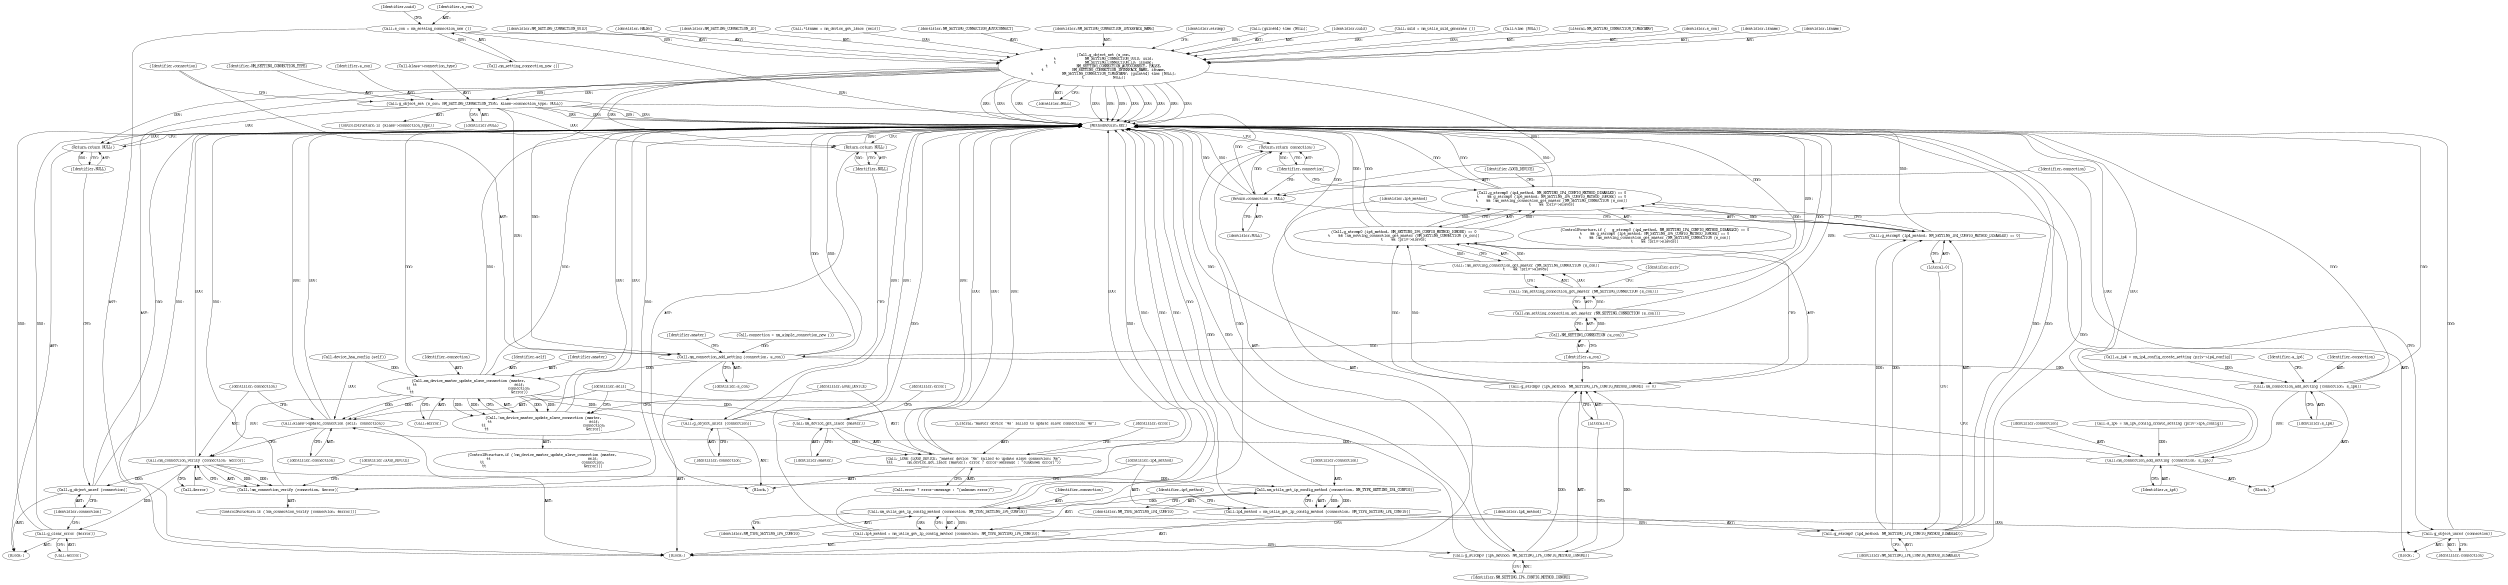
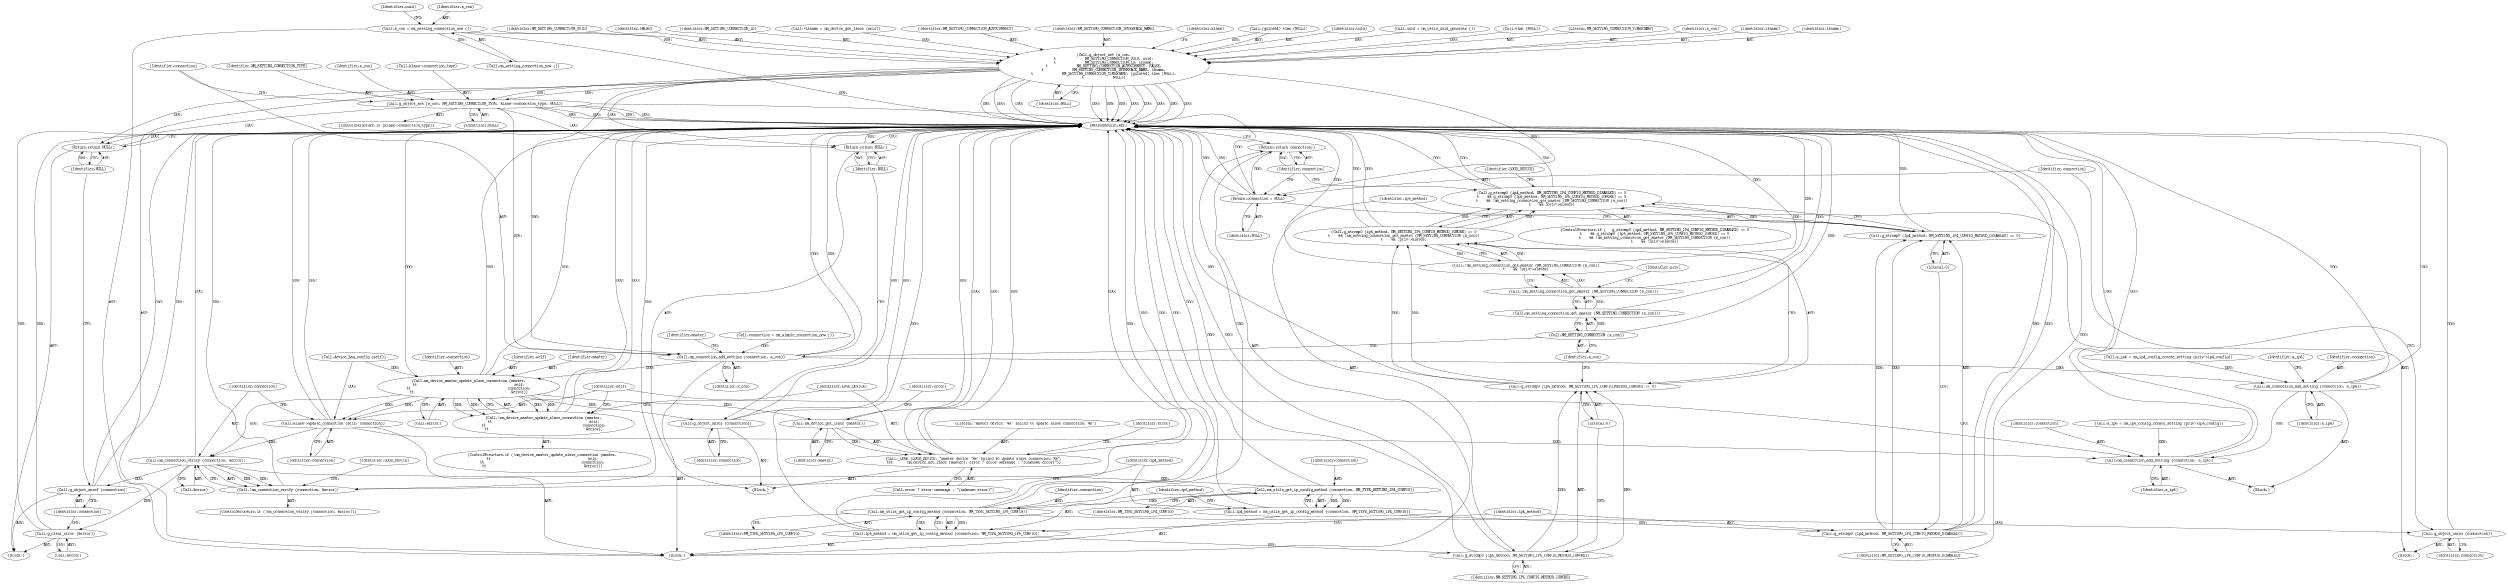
  digraph {
    fontname="Courier Prime"
    node [fontname="Courier Prime"]
    edge [fontname="Courier Prime"]
    n1 [label="(Call,s_con = nm_setting_connection_new ())"]
    n2 [label="(Call,g_object_set (s_con,\n\t              NM_SETTING_CONNECTION_UUID, uuid,\n\t              NM_SETTING_CONNECTION_ID, ifname,\n\t              NM_SETTING_CONNECTION_AUTOCONNECT, FALSE,\n\t              NM_SETTING_CONNECTION_INTERFACE_NAME, ifname,\n\t              NM_SETTING_CONNECTION_TIMESTAMP, (guint64) time (NULL),\n\t              NULL))"]
    n3 [label="(Block,)"]
    n4 [label="(MethodReturn,RET)"]
    n5 [label="(Call,nm_setting_connection_new ())"]
    n6 [label="(Call,g_object_set (s_con, NM_SETTING_CONNECTION_TYPE, klass->connection_type, NULL))"]
    n7 [label="(Call,nm_connection_add_setting (connection, s_con))"]
    n8 [label="(Return,return NULL;)"]
    n9 [label="(Return,return NULL;)"]
    n10 [label="(Return,connection = NULL)"]
    n11 [label="(Identifier,NULL)"]
    n12 [label="(Return,return connection;)"]
    n13 [label="(ControlStructure,if (klass->connection_type))"]
    n14 [label="(Identifier,NULL)"]
    n15 [label="(Call,nm_device_master_update_slave_connection (master,\n\t\t                                               self,\n\t\t                                               connection,\n\t\t                                               &error))"]
    n16 [label="(Call,nm_connection_add_setting (connection, s_ip4))"]
    n17 [label="(Identifier,s_con)"]
    n18 [label="(Block,)"]
    n19 [label="(Identifier,NULL)"]
    n20 [label="(Block,)"]
    n21 [label="(Identifier,NULL)"]
    n22 [label="(Block,)"]
    n23 [label="(Identifier,NULL)"]
    n24 [label="(Call,!nm_device_master_update_slave_connection (master,\n\t\t                                               self,\n\t\t                                               connection,\n\t\t                                               &error))"]
    n25 [label="(Call,nm_device_get_iface (master))"]
    n26 [label="(Call,g_object_unref (connection))"]
    n27 [label="(Call,klass->update_connection (self, connection))"]
    n28 [label="(Call,nm_connection_verify (connection, &error))"]
    n29 [label="(Call,&error)"]
    n30 [label="(Call,nm_connection_add_setting (connection, s_ip6))"]
    n31 [label="(Block,)"]
    n32 [label="(Identifier,s_ip4)"]
    n33 [label="(Call,NM_SETTING_CONNECTION (s_con))"]
    n34 [label="(Call,nm_setting_connection_get_master (NM_SETTING_CONNECTION (s_con)))"]
    n35 [label="(Identifier,s_con)"]
    n36 [label="(ControlStructure,if (!nm_device_master_update_slave_connection (master,\n\t\t                                               self,\n\t\t                                               connection,\n\t\t                                               &error)))"]
    n37 [label="(Call,_LOGE (LOGD_DEVICE, \"master device '%s' failed to update slave connection: %s\",\n\t\t\t       nm_device_get_iface (master), error ? error->message : \"(unknown error)\"))"]
    n38 [label="(Identifier,master)"]
    n39 [label="(Identifier,connection)"]
    n40 [label="(Identifier,connection)"]
    n41 [label="(Call,!nm_connection_verify (connection, &error))"]
    n42 [label="(Call,g_clear_error (&error))"]
    n43 [label="(Call,g_object_unref (connection))"]
    n44 [label="(Call,nm_utils_get_ip_config_method (connection, NM_TYPE_SETTING_IP4_CONFIG))"]
    n45 [label="(Call,&error)"]
    n46 [label="(Call,error ? error->message : \"(unknown error)\")"]
    n47 [label="(ControlStructure,if (!nm_connection_verify (connection, &error)))"]
    n48 [label="(Call,&error)"]
    n49 [label="(Identifier,connection)"]
    n50 [label="(Call,ip4_method = nm_utils_get_ip_config_method (connection, NM_TYPE_SETTING_IP4_CONFIG))"]
    n51 [label="(Call,nm_utils_get_ip_config_method (connection, NM_TYPE_SETTING_IP6_CONFIG))"]
    n52 [label="(Identifier,NM_TYPE_SETTING_IP4_CONFIG)"]
    n53 [label="(Call,g_strcmp0 (ip4_method, NM_SETTING_IP4_CONFIG_METHOD_DISABLED))"]
    n54 [label="(Call,ip6_method = nm_utils_get_ip_config_method (connection, NM_TYPE_SETTING_IP6_CONFIG))"]
    n55 [label="(Call,g_object_unref (connection))"]
    n56 [label="(Identifier,NM_TYPE_SETTING_IP6_CONFIG)"]
    n57 [label="(Call,g_strcmp0 (ip4_method, NM_SETTING_IP4_CONFIG_METHOD_DISABLED) == 0)"]
    n58 [label="(Identifier,NM_SETTING_IP4_CONFIG_METHOD_DISABLED)"]
    n59 [label="(Call,g_strcmp0 (ip4_method, NM_SETTING_IP4_CONFIG_METHOD_DISABLED) == 0\n\t    && g_strcmp0 (ip6_method, NM_SETTING_IP6_CONFIG_METHOD_IGNORE) == 0\n\t    && !nm_setting_connection_get_master (NM_SETTING_CONNECTION (s_con))\n\t    && !priv->slaves)"]
    n60 [label="(Literal,0)"]
    n61 [label="(Call,g_strcmp0 (ip6_method, NM_SETTING_IP6_CONFIG_METHOD_IGNORE) == 0\n\t    && !nm_setting_connection_get_master (NM_SETTING_CONNECTION (s_con))\n\t    && !priv->slaves)"]
    n62 [label="(ControlStructure,if (   g_strcmp0 (ip4_method, NM_SETTING_IP4_CONFIG_METHOD_DISABLED) == 0\n\t    && g_strcmp0 (ip6_method, NM_SETTING_IP6_CONFIG_METHOD_IGNORE) == 0\n\t    && !nm_setting_connection_get_master (NM_SETTING_CONNECTION (s_con))\n\t    && !priv->slaves))"]
    n63 [label="(Call,g_strcmp0 (ip6_method, NM_SETTING_IP6_CONFIG_METHOD_IGNORE) == 0)"]
    n64 [label="(Call,!nm_setting_connection_get_master (NM_SETTING_CONNECTION (s_con))\n\t    && !priv->slaves)"]
    n65 [label="(Call,g_strcmp0 (ip6_method, NM_SETTING_IP6_CONFIG_METHOD_IGNORE))"]
    n66 [label="(Identifier,connection)"]
    n67 [label="(Identifier,connection)"]
    n68 [label="(Identifier,NM_SETTING_IP6_CONFIG_METHOD_IGNORE)"]
    n69 [label="(Literal,0)"]
    n70 [label="(Call,!nm_setting_connection_get_master (NM_SETTING_CONNECTION (s_con)))"]
    n71 [label="(Identifier,s_ip6)"]
    n72 [label="(Call,s_ip4 = nm_ip4_config_create_setting (priv->ip4_config))"]
    n73 [label="(Identifier,priv)"]
    n74 [label="(Identifier,connection)"]
    n75 [label="(Identifier,uuid)"]
    n76 [label="(Call,device_has_config (self))"]
    n77 [label="(Identifier,error)"]
    n78 [label="(Call,s_ip6 = nm_ip6_config_create_setting (priv->ip6_config))"]
    n79 [label="(Identifier,LOGD_DEVICE)"]
    n80 [label="(Call,uuid = nm_utils_uuid_generate ())"]
    n81 [label="(Identifier,LOGD_DEVICE)"]
    n82 [label="(Call,time (NULL))"]
    n83 [label="(Identifier,connection)"]
    n84 [label="(Identifier,ip4_method)"]
    n85 [label="(Identifier,connection)"]
    n86 [label="(Call,connection = nm_simple_connection_new ())"]
    n87 [label="(Literal,NM_SETTING_CONNECTION_TIMESTAMP)"]
    n88 [label="(Identifier,connection)"]
    n89 [label="(Call,klass->connection_type)"]
    n90 [label="(Identifier,s_con)"]
    n91 [label="(Identifier,connection)"]
    n92 [label="(Identifier,ifname)"]
    n93 [label="(Identifier,NM_SETTING_CONNECTION_TYPE)"]
    n94 [label="(Literal,\"master device '%s' failed to update slave connection: %s\")"]
    n95 [label="(Identifier,LOGD_DEVICE)"]
    n96 [label="(Identifier,uuid)"]
    n97 [label="(Identifier,self)"]
    n98 [label="(Identifier,ifname)"]
    n99 [label="(Identifier,ip6_method)"]
    n100 [label="(Identifier,s_con)"]
    n101 [label="(Identifier,NM_SETTING_CONNECTION_UUID)"]
    n102 [label="(Identifier,FALSE)"]
    n103 [label="(Identifier,NM_SETTING_CONNECTION_ID)"]
    n104 [label="(Identifier,connection)"]
    n105 [label="(Call,*ifname = nm_device_get_iface (self))"]
    n106 [label="(Identifier,NM_SETTING_CONNECTION_AUTOCONNECT)"]
    n107 [label="(Identifier,connection)"]
    n108 [label="(Identifier,s_con)"]
    n109 [label="(Identifier,s_ip6)"]
    n110 [label="(Identifier,master)"]
    n111 [label="(Identifier,NM_SETTING_CONNECTION_INTERFACE_NAME)"]
    n112 [label="(Identifier,connection)"]
    n113 [label="(Identifier,ip4_method)"]
-   n114 [label="(Identifier,strcmp)"]
+   n114 [label="(Identifier,klass)"]
    n115 [label="(Identifier,ip6_method)"]
    n116 [label="(Identifier,error)"]
    n117 [label="(Identifier,self)"]
    n118 [label="(Identifier,master)"]
    n119 [label="(Call,(guint64) time (NULL))"]
    n1 -> n2 [label="DDG: "]
    n1 -> n3 [label="AST: "]
    n1 -> n4 [label="DDG: "]
    n1 -> n5 [label="DDG: "]
    n2 -> n3 [label="AST: "]
    n2 -> n4 [label="DDG: "]
    n2 -> n4 [label="DDG: "]
    n2 -> n4 [label="DDG: "]
    n2 -> n4 [label="DDG: "]
    n2 -> n4 [label="DDG: "]
    n2 -> n4 [label="DDG: "]
    n2 -> n4 [label="DDG: "]
    n2 -> n4 [label="DDG: "]
    n2 -> n4 [label="DDG: "]
    n2 -> n4 [label="DDG: "]
    n2 -> n4 [label="DDG: "]
    n2 -> n6 [label="DDG: "]
    n2 -> n6 [label="DDG: "]
    n2 -> n7 [label="DDG: "]
    n2 -> n8 [label="DDG: "]
    n2 -> n9 [label="DDG: "]
    n2 -> n10 [label="DDG: "]
    n2 -> n11 [label="CFG: "]
    n4 -> n8 [label="CFG: "]
    n4 -> n9 [label="CFG: "]
    n4 -> n12 [label="CFG: "]
    n5 -> n1 [label="AST: "]
    n6 -> n4 [label="DDG: "]
    n6 -> n4 [label="DDG: "]
    n6 -> n4 [label="DDG: "]
    n6 -> n4 [label="DDG: "]
    n6 -> n7 [label="DDG: "]
    n6 -> n8 [label="DDG: "]
    n6 -> n9 [label="DDG: "]
    n6 -> n10 [label="DDG: "]
    n6 -> n13 [label="AST: "]
    n6 -> n14 [label="CFG: "]
    n7 -> n3 [label="AST: "]
    n7 -> n4 [label="DDG: "]
    n7 -> n4 [label="DDG: "]
    n7 -> n15 [label="DDG: "]
    n7 -> n16 [label="DDG: "]
    n7 -> n17 [label="CFG: "]
    n8 -> n4 [label="DDG: "]
    n8 -> n18 [label="AST: "]
    n8 -> n19 [label="CFG: "]
    n9 -> n4 [label="DDG: "]
    n9 -> n20 [label="AST: "]
    n9 -> n21 [label="CFG: "]
    n10 -> n4 [label="DDG: "]
    n10 -> n4 [label="DDG: "]
    n10 -> n12 [label="DDG: "]
    n10 -> n22 [label="AST: "]
    n10 -> n23 [label="CFG: "]
    n11 -> n2 [label="AST: "]
    n12 -> n3 [label="AST: "]
    n12 -> n67 [label="CFG: "]
    n14 -> n6 [label="AST: "]
    n15 -> n4 [label="DDG: "]
    n15 -> n4 [label="DDG: "]
    n15 -> n4 [label="DDG: "]
    n15 -> n24 [label="AST: "]
    n15 -> n24 [label="DDG: "]
    n15 -> n24 [label="DDG: "]
    n15 -> n24 [label="DDG: "]
    n15 -> n24 [label="DDG: "]
    n15 -> n25 [label="DDG: "]
    n15 -> n26 [label="DDG: "]
    n15 -> n27 [label="DDG: "]
    n15 -> n27 [label="DDG: "]
    n15 -> n28 [label="DDG: "]
    n15 -> n29 [label="CFG: "]
    n16 -> n4 [label="DDG: "]
    n16 -> n4 [label="DDG: "]
    n16 -> n30 [label="DDG: "]
    n16 -> n31 [label="AST: "]
    n16 -> n32 [label="CFG: "]
    n17 -> n7 [label="AST: "]
    n19 -> n8 [label="AST: "]
    n19 -> n8 [label="DDG: "]
    n19 -> n26 [label="CFG: "]
    n21 -> n9 [label="AST: "]
    n21 -> n9 [label="DDG: "]
    n21 -> n43 [label="CFG: "]
    n23 -> n10 [label="AST: "]
    n24 -> n4 [label="DDG: "]
    n24 -> n4 [label="DDG: "]
    n24 -> n15 [label="CFG: "]
    n24 -> n36 [label="AST: "]
    n25 -> n4 [label="DDG: "]
    n25 -> n37 [label="AST: "]
    n25 -> n37 [label="DDG: "]
    n25 -> n38 [label="CFG: "]
    n26 -> n4 [label="DDG: "]
    n26 -> n4 [label="DDG: "]
    n26 -> n18 [label="AST: "]
    n26 -> n39 [label="CFG: "]
    n27 -> n3 [label="AST: "]
    n27 -> n4 [label="DDG: "]
    n27 -> n4 [label="DDG: "]
-   n27 -> n28 [label="CFG: "]
+   n27 -> n28 [label="DDG: "]
    n27 -> n40 [label="CFG: "]
    n28 -> n4 [label="DDG: "]
    n28 -> n41 [label="AST: "]
    n28 -> n41 [label="DDG: "]
    n28 -> n41 [label="DDG: "]
    n28 -> n42 [label="DDG: "]
    n28 -> n43 [label="DDG: "]
    n28 -> n44 [label="DDG: "]
    n28 -> n45 [label="CFG: "]
    n29 -> n15 [label="AST: "]
    n30 -> n4 [label="DDG: "]
    n30 -> n4 [label="DDG: "]
-   n30 -> n27 [label="DDG: "]
+   n27 -> n30 [label="DDG: "]
    n30 -> n31 [label="AST: "]
    n30 -> n71 [label="CFG: "]
    n32 -> n16 [label="AST: "]
    n33 -> n4 [label="DDG: "]
    n33 -> n7 [label="DDG: "]
    n33 -> n34 [label="AST: "]
    n33 -> n34 [label="DDG: "]
    n33 -> n35 [label="CFG: "]
    n34 -> n4 [label="DDG: "]
    n34 -> n33 [label="CFG: "]
    n34 -> n70 [label="AST: "]
    n34 -> n70 [label="DDG: "]
    n35 -> n33 [label="AST: "]
    n35 -> n63 [label="CFG: "]
    n37 -> n4 [label="DDG: "]
    n37 -> n4 [label="DDG: "]
    n37 -> n4 [label="DDG: "]
    n37 -> n4 [label="DDG: "]
    n37 -> n18 [label="AST: "]
    n37 -> n46 [label="CFG: "]
    n38 -> n25 [label="AST: "]
    n39 -> n26 [label="AST: "]
    n40 -> n27 [label="AST: "]
    n41 -> n4 [label="DDG: "]
    n41 -> n4 [label="DDG: "]
    n41 -> n28 [label="CFG: "]
    n41 -> n47 [label="AST: "]
    n42 -> n4 [label="DDG: "]
    n42 -> n4 [label="DDG: "]
    n42 -> n20 [label="AST: "]
    n42 -> n48 [label="CFG: "]
    n43 -> n4 [label="DDG: "]
    n43 -> n4 [label="DDG: "]
    n43 -> n20 [label="AST: "]
    n43 -> n49 [label="CFG: "]
    n44 -> n4 [label="DDG: "]
    n44 -> n50 [label="AST: "]
    n44 -> n50 [label="DDG: "]
    n44 -> n50 [label="DDG: "]
    n44 -> n51 [label="DDG: "]
    n44 -> n52 [label="CFG: "]
    n45 -> n28 [label="AST: "]
    n46 -> n37 [label="AST: "]
    n48 -> n42 [label="AST: "]
    n49 -> n42 [label="CFG: "]
    n49 -> n43 [label="AST: "]
    n50 -> n3 [label="AST: "]
    n50 -> n4 [label="DDG: "]
    n50 -> n44 [label="CFG: "]
    n50 -> n53 [label="DDG: "]
    n51 -> n4 [label="DDG: "]
    n51 -> n4 [label="DDG: "]
    n51 -> n12 [label="DDG: "]
    n51 -> n54 [label="AST: "]
    n51 -> n54 [label="DDG: "]
    n51 -> n54 [label="DDG: "]
    n51 -> n55 [label="DDG: "]
    n51 -> n56 [label="CFG: "]
    n52 -> n44 [label="AST: "]
    n53 -> n4 [label="DDG: "]
    n53 -> n4 [label="DDG: "]
    n53 -> n57 [label="AST: "]
    n53 -> n57 [label="DDG: "]
    n53 -> n57 [label="DDG: "]
    n53 -> n58 [label="CFG: "]
    n54 -> n3 [label="AST: "]
    n54 -> n4 [label="DDG: "]
    n54 -> n4 [label="DDG: "]
    n54 -> n51 [label="CFG: "]
    n54 -> n65 [label="DDG: "]
    n55 -> n4 [label="DDG: "]
    n55 -> n22 [label="AST: "]
    n55 -> n66 [label="CFG: "]
    n56 -> n51 [label="AST: "]
    n57 -> n4 [label="DDG: "]
    n57 -> n59 [label="AST: "]
    n57 -> n59 [label="DDG: "]
    n57 -> n59 [label="DDG: "]
    n57 -> n60 [label="CFG: "]
    n58 -> n4 [label="DDG: "]
    n58 -> n53 [label="AST: "]
    n59 -> n4 [label="DDG: "]
    n59 -> n4 [label="DDG: "]
    n59 -> n4 [label="DDG: "]
    n59 -> n57 [label="CFG: "]
    n59 -> n61 [label="CFG: "]
    n59 -> n62 [label="AST: "]
    n60 -> n53 [label="CFG: "]
    n60 -> n57 [label="AST: "]
    n61 -> n4 [label="DDG: "]
    n61 -> n4 [label="DDG: "]
    n61 -> n59 [label="AST: "]
    n61 -> n59 [label="DDG: "]
    n61 -> n59 [label="DDG: "]
    n61 -> n63 [label="CFG: "]
    n61 -> n64 [label="CFG: "]
    n63 -> n4 [label="DDG: "]
    n63 -> n61 [label="AST: "]
    n63 -> n61 [label="DDG: "]
    n63 -> n61 [label="DDG: "]
    n63 -> n69 [label="CFG: "]
    n64 -> n4 [label="DDG: "]
    n64 -> n4 [label="DDG: "]
    n64 -> n61 [label="AST: "]
    n64 -> n61 [label="DDG: "]
    n64 -> n61 [label="DDG: "]
    n64 -> n70 [label="CFG: "]
    n65 -> n4 [label="DDG: "]
    n65 -> n4 [label="DDG: "]
    n65 -> n63 [label="AST: "]
    n65 -> n63 [label="DDG: "]
    n65 -> n63 [label="DDG: "]
    n65 -> n68 [label="CFG: "]
    n66 -> n55 [label="AST: "]
    n67 -> n10 [label="CFG: "]
    n67 -> n12 [label="AST: "]
    n67 -> n12 [label="DDG: "]
    n67 -> n59 [label="CFG: "]
    n68 -> n65 [label="AST: "]
    n69 -> n63 [label="AST: "]
    n69 -> n65 [label="CFG: "]
    n70 -> n4 [label="DDG: "]
    n70 -> n34 [label="CFG: "]
    n70 -> n64 [label="AST: "]
    n70 -> n64 [label="DDG: "]
    n71 -> n30 [label="AST: "]
    n72 -> n16 [label="DDG: "]
    n73 -> n70 [label="CFG: "]
    n74 -> n27 [label="CFG: "]
    n74 -> n28 [label="AST: "]
    n75 -> n2 [label="AST: "]
    n76 -> n15 [label="DDG: "]
    n76 -> n27 [label="DDG: "]
    n77 -> n25 [label="CFG: "]
    n78 -> n30 [label="DDG: "]
    n79 -> n59 [label="CFG: "]
    n80 -> n2 [label="DDG: "]
    n81 -> n24 [label="CFG: "]
    n81 -> n37 [label="AST: "]
    n82 -> n2 [label="DDG: "]
    n83 -> n6 [label="CFG: "]
    n83 -> n7 [label="AST: "]
    n84 -> n41 [label="CFG: "]
    n84 -> n50 [label="AST: "]
    n85 -> n10 [label="AST: "]
    n85 -> n55 [label="CFG: "]
    n86 -> n7 [label="DDG: "]
    n87 -> n2 [label="AST: "]
    n88 -> n51 [label="AST: "]
    n89 -> n6 [label="AST: "]
    n90 -> n2 [label="AST: "]
    n91 -> n44 [label="AST: "]
    n92 -> n2 [label="AST: "]
    n93 -> n6 [label="AST: "]
    n94 -> n37 [label="AST: "]
    n95 -> n41 [label="CFG: "]
    n96 -> n1 [label="CFG: "]
    n97 -> n24 [label="CFG: "]
    n97 -> n27 [label="AST: "]
    n97 -> n30 [label="CFG: "]
    n98 -> n2 [label="AST: "]
    n99 -> n57 [label="CFG: "]
    n99 -> n65 [label="AST: "]
    n100 -> n1 [label="AST: "]
    n101 -> n2 [label="AST: "]
    n102 -> n2 [label="AST: "]
    n103 -> n2 [label="AST: "]
    n104 -> n30 [label="AST: "]
    n105 -> n2 [label="DDG: "]
    n106 -> n2 [label="AST: "]
    n107 -> n15 [label="AST: "]
    n108 -> n6 [label="AST: "]
    n109 -> n16 [label="CFG: "]
    n110 -> n7 [label="CFG: "]
    n111 -> n2 [label="AST: "]
    n112 -> n16 [label="AST: "]
    n113 -> n53 [label="AST: "]
    n113 -> n54 [label="CFG: "]
    n114 -> n2 [label="CFG: "]
    n115 -> n50 [label="CFG: "]
    n115 -> n54 [label="AST: "]
    n116 -> n37 [label="CFG: "]
    n117 -> n15 [label="AST: "]
    n118 -> n15 [label="AST: "]
    n119 -> n2 [label="AST: "]
    n119 -> n2 [label="DDG: "]
  }
